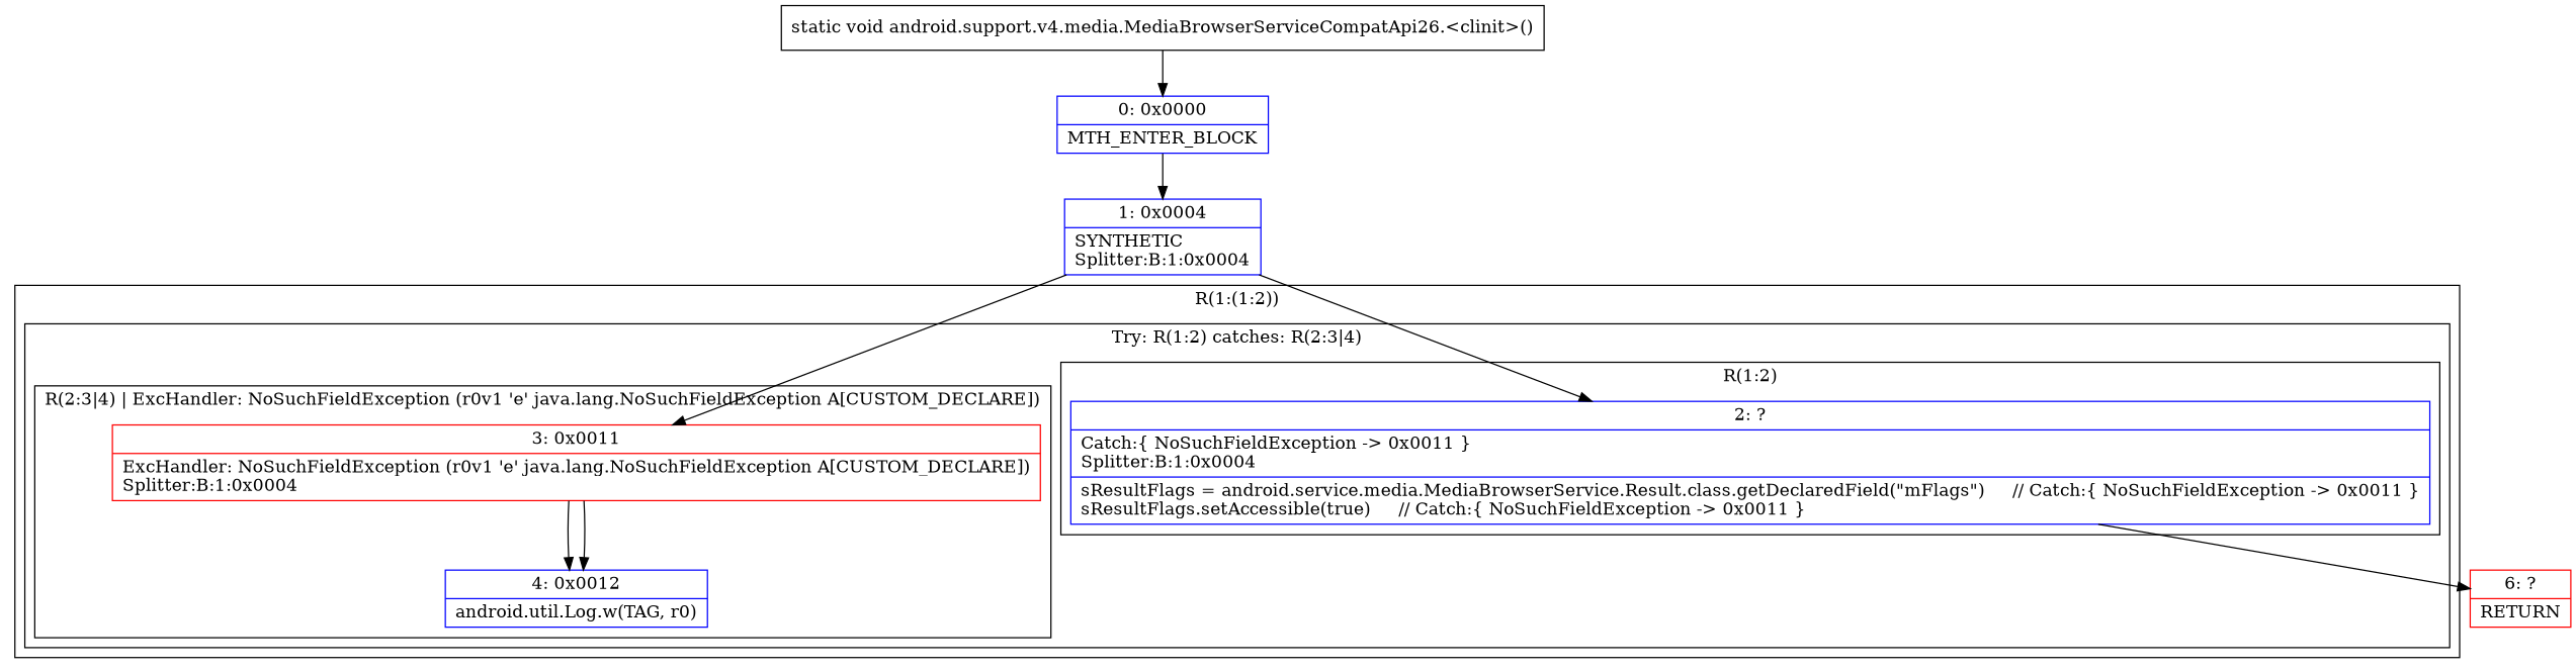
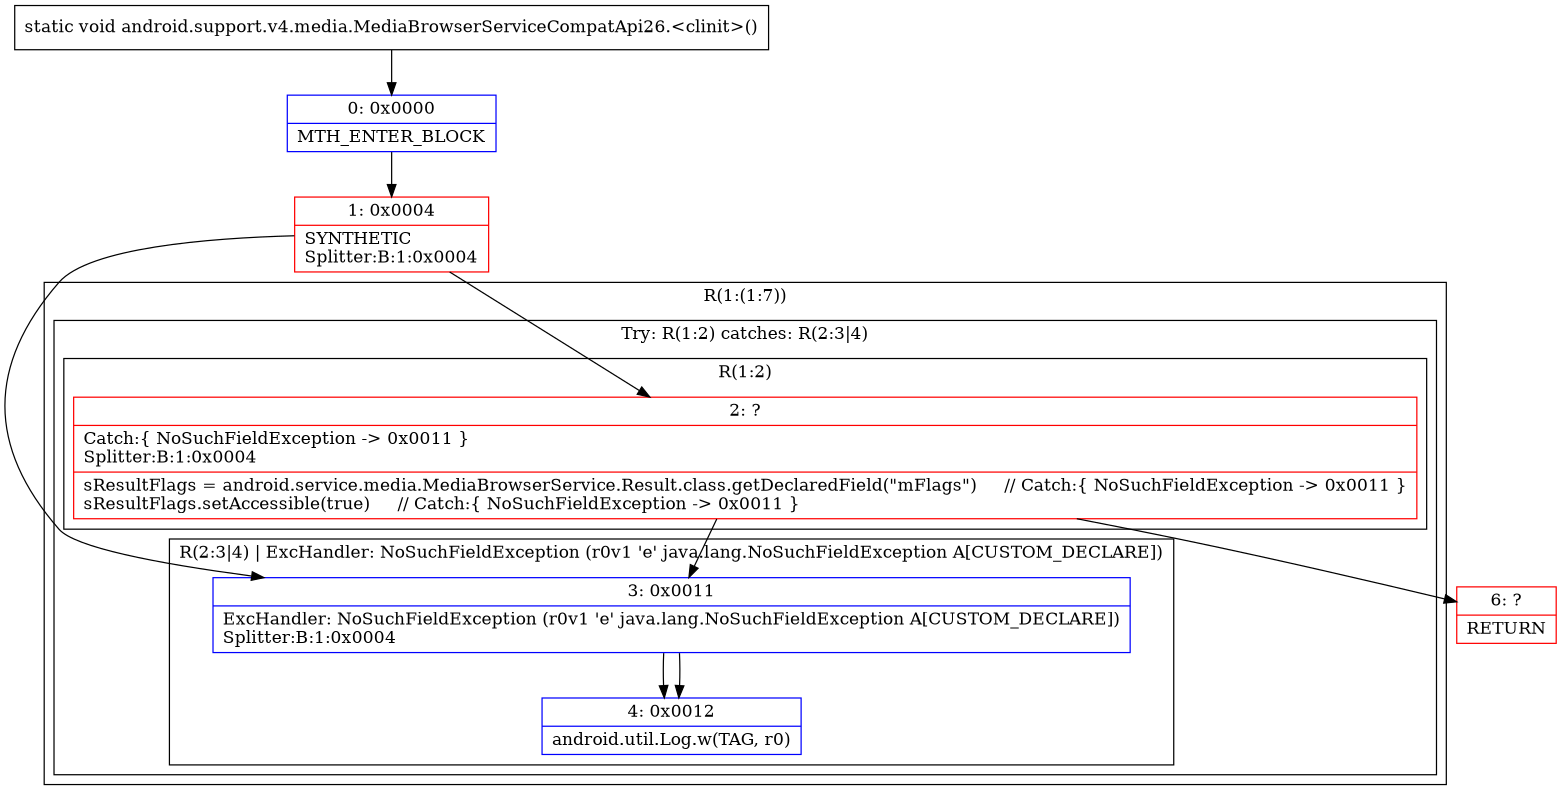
  digraph {
    node [color=blue shape=record]
-   n1 [label="{2\:\ ?|Catch:\{ NoSuchFieldException \-\> 0x0011 \}\lSplitter:B:1:0x0004\l|sResultFlags = android.service.media.MediaBrowserService.Result.class.getDeclaredField(\"mFlags\")     \/\/ Catch:\{ NoSuchFieldException \-\> 0x0011 \}\lsResultFlags.setAccessible(true)     \/\/ Catch:\{ NoSuchFieldException \-\> 0x0011 \}\l}"]
-   n2 [color=red label="{3\:\ 0x0011|ExcHandler: NoSuchFieldException (r0v1 'e' java.lang.NoSuchFieldException A[CUSTOM_DECLARE])\lSplitter:B:1:0x0004\l}"]
+   n1 [color=red label="{2\:\ ?|Catch:\{ NoSuchFieldException \-\> 0x0011 \}\lSplitter:B:1:0x0004\l|sResultFlags = android.service.media.MediaBrowserService.Result.class.getDeclaredField(\"mFlags\")     \/\/ Catch:\{ NoSuchFieldException \-\> 0x0011 \}\lsResultFlags.setAccessible(true)     \/\/ Catch:\{ NoSuchFieldException \-\> 0x0011 \}\l}"]
+   n2 [label="{3\:\ 0x0011|ExcHandler: NoSuchFieldException (r0v1 'e' java.lang.NoSuchFieldException A[CUSTOM_DECLARE])\lSplitter:B:1:0x0004\l}"]
    n3 [label="{4\:\ 0x0012|android.util.Log.w(TAG, r0)\l}"]
    n4 [color=red label="{6\:\ ?|RETURN\l}"]
    n5 [label="{0\:\ 0x0000|MTH_ENTER_BLOCK\l}"]
-   n6 [label="{1\:\ 0x0004|SYNTHETIC\lSplitter:B:1:0x0004\l}"]
+   n6 [color=red label="{1\:\ 0x0004|SYNTHETIC\lSplitter:B:1:0x0004\l}"]
    n7 [label="{static void android.support.v4.media.MediaBrowserServiceCompatApi26.\<clinit\>() }" color=""]
    subgraph cluster_1 {
-     label="R(1:(1:2))"
+     label="R(1:(1:7))"
      subgraph cluster_2 {
        label="Try: R(1:2) catches: R(2:3|4)"
        subgraph cluster_3 {
          label="R(1:2)"
          n1
        }
        subgraph cluster_4 {
          label="R(2:3|4) | ExcHandler: NoSuchFieldException (r0v1 'e' java.lang.NoSuchFieldException A[CUSTOM_DECLARE])\l"
          n2
          n3
        }
      }
    }
    subgraph cluster_5 {
      label="R(2:3|4) | ExcHandler: NoSuchFieldException (r0v1 'e' java.lang.NoSuchFieldException A[CUSTOM_DECLARE])\l"
    }
+   n1 -> n2
    n1 -> n4
    n2 -> n3
    n2 -> n3
    n5 -> n6
    n6 -> n1
    n6 -> n2
    n7 -> n5
  }
